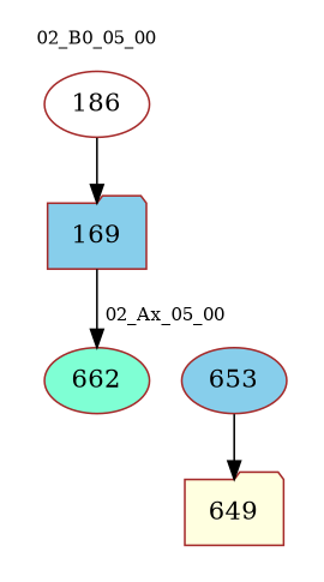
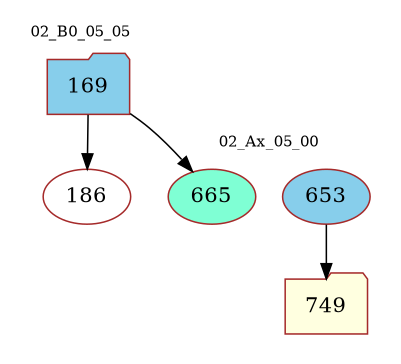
  digraph {
    node [color=brown fillcolor=skyblue shape=ellipse style=filled]
    edge [color=black]
    n1 [label=653]
-   n2 [fillcolor=lightyellow label=649 shape=folder]
-   n3 [fillcolor=aquamarine label=662]
+   n2 [fillcolor=lightyellow label=749 shape=folder]
+   n3 [fillcolor=aquamarine label=665]
    n4 [fillcolor=white label=186]
    n5 [label=169 shape=folder]
    subgraph cluster_1 {
      color=white
      fontsize=10
      label="02_Ax_05_00"
      n1
      n2
      n3
    }
    subgraph cluster_2 {
      color=white
      fontsize=10
-     label="02_B0_05_00"
+     label="02_B0_05_05"
      n4
      n5
    }
    n1 -> n2
-   n4 -> n5
+   n5 -> n4
    n5 -> n3
  }
